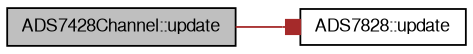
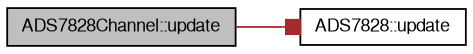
  digraph {
    rankdir=LR
    node [color=black fontname=FreeSans fontsize=10 shape=record style=filled]
-   n1 [fillcolor=grey75 fontcolor=black height=0.2 label="ADS7428Channel::update" width=0.4]
+   n1 [fillcolor=grey75 fontcolor=black height=0.2 label="ADS7828Channel::update" width=0.4]
    n2 [fillcolor=white height=0.2 label="ADS7828::update" width=0.4]
    n1 -> n2 [color=brown fontname=FreeSans fontsize=10 labelfontname=FreeSans labelfontsize=10 style=solid arrowhead=box]
  }
